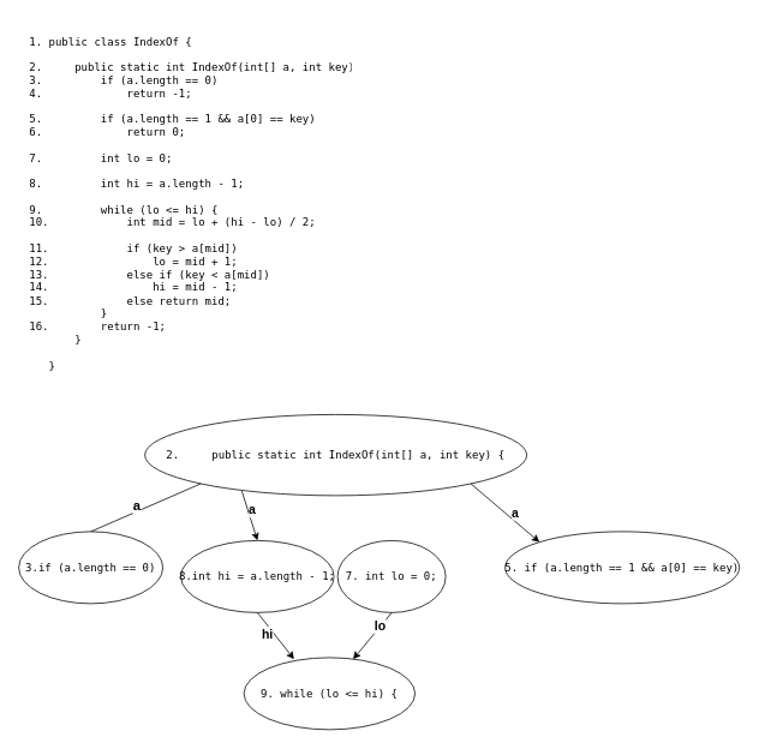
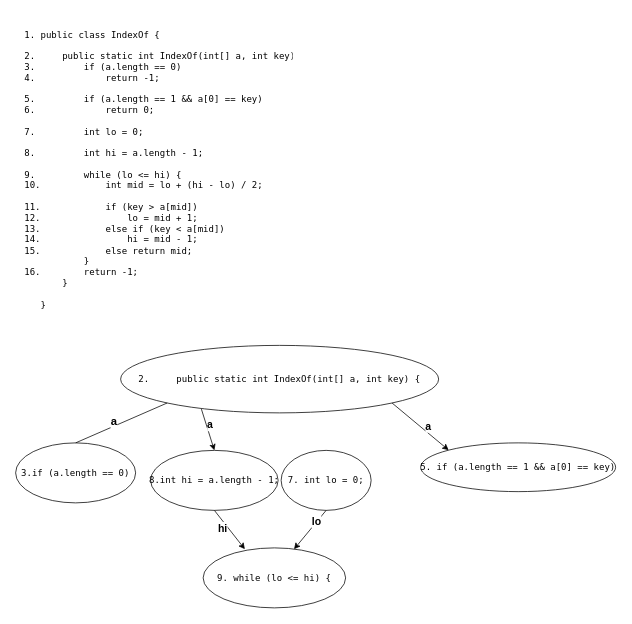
  <mxCell id="0" />
  <mxCell id="1" parent="0" />
  <mxCell id="2" value="&lt;pre id=&quot;yui_3_18_1_1_1743517991682_94&quot;&gt;&lt;code id=&quot;yui_3_18_1_1_1743517991682_99&quot; class=&quot;language-java&quot;&gt;1. public class IndexOf {&lt;br/&gt;&lt;br/&gt;2.     public static int IndexOf(int[] a, int key) {&lt;br/&gt;3.         if (a.length == 0)&lt;br/&gt;4.             return -1;&lt;br/&gt;&lt;br/&gt;5.         if (a.length == 1 &amp;amp;&amp;amp; a[0] == key)&lt;br/&gt;6.             return 0;&lt;br/&gt;&lt;br/&gt;7.         int lo = 0;&lt;br/&gt;&lt;br/&gt;8.         int hi = a.length - 1;&lt;br/&gt;&lt;br/&gt;9.         while (lo &amp;lt;= hi) {&lt;br/&gt;10.            int mid = lo + (hi - lo) / 2;&lt;br/&gt;&lt;br/&gt;11.            if (key &amp;gt; a[mid])&lt;br/&gt;12.                lo = mid + 1;&lt;br/&gt;13.            else if (key &amp;lt; a[mid])&lt;br/&gt;14.                hi = mid - 1;&lt;br/&gt;15.            else return mid;&lt;br/&gt;           }&lt;br/&gt;16.        return -1;&lt;br/&gt;       }&lt;br/&gt;&lt;br/&gt;   }&lt;/code&gt;&lt;/pre&gt;" style="text;html=1;whiteSpace=wrap;overflow=hidden;rounded=0;" vertex="1" parent="1"><mxGeometry x="30" y="20" width="360" height="430" as="geometry" /></mxCell>
  <mxCell id="3" value="&lt;pre id=&quot;yui_3_18_1_1_1743517991682_94&quot;&gt;&lt;code id=&quot;yui_3_18_1_1_1743517991682_99&quot; class=&quot;language-java&quot;&gt;2.     public static int IndexOf(int[] a, int key) {&lt;/code&gt;&lt;/pre&gt;" style="ellipse;whiteSpace=wrap;html=1;" vertex="1" parent="1"><mxGeometry x="160" y="460" width="424" height="90" as="geometry" /></mxCell>
  <mxCell id="4" value="&lt;pre id=&quot;yui_3_18_1_1_1743517991682_94&quot;&gt;&lt;code id=&quot;yui_3_18_1_1_1743517991682_99&quot; class=&quot;language-java&quot;&gt;3.if (a.length == 0)&lt;/code&gt;&lt;/pre&gt;" style="ellipse;whiteSpace=wrap;html=1;" vertex="1" parent="1"><mxGeometry y="590" width="160" height="80" as="geometry" x="20" /></mxCell>
  <mxCell id="5" value="" style="endArrow=none;html=1;rounded=0;exitX=0;exitY=1;exitDx=0;exitDy=0;entryX=0.5;entryY=0;entryDx=0;entryDy=0;" edge="1" parent="1" source="3" target="4"><mxGeometry width="50" height="50" relative="1" as="geometry"><mxPoint x="410" y="640" as="sourcePoint" /><mxPoint x="460" y="590" as="targetPoint" /></mxGeometry></mxCell>
  <mxCell id="6" value="a" style="edgeLabel;html=1;align=center;verticalAlign=middle;resizable=0;points=[];fontSize=15;fontStyle=1" vertex="1" connectable="0" parent="5"><mxGeometry x="0.174" y="-1" relative="1" as="geometry"><mxPoint y="-7" as="offset" /></mxGeometry></mxCell>
- <mxCell id="7" value="&lt;pre id=&quot;yui_3_18_1_1_1743517991682_94&quot;&gt;&lt;code id=&quot;yui_3_18_1_1_1743517991682_99&quot; class=&quot;language-java&quot;&gt;5. if (a.length == 1 &amp;amp;&amp;amp; a[0] == key)&lt;/code&gt;&lt;/pre&gt;" style="ellipse;whiteSpace=wrap;html=1;" vertex="1" parent="1"><mxGeometry x="560" y="590" width="260" height="80" as="geometry" /></mxCell>
+ <mxCell id="7" value="&lt;pre id=&quot;yui_3_18_1_1_1743517991682_94&quot;&gt;&lt;code id=&quot;yui_3_18_1_1_1743517991682_99&quot; class=&quot;language-java&quot;&gt;5. if (a.length == 1 &amp;amp;&amp;amp; a[0] == key)&lt;/code&gt;&lt;/pre&gt;" style="ellipse;whiteSpace=wrap;html=1;" vertex="1" parent="1"><mxGeometry x="560" y="590" width="260" height="65" as="geometry" /></mxCell>
  <mxCell id="8" value="" style="endArrow=classic;html=1;rounded=0;exitX=1;exitY=1;exitDx=0;exitDy=0;entryX=0;entryY=0;entryDx=0;entryDy=0;" edge="1" parent="1" source="3" target="7"><mxGeometry width="50" height="50" relative="1" as="geometry"><mxPoint x="330" y="460" as="sourcePoint" /><mxPoint x="380" y="410" as="targetPoint" /></mxGeometry></mxCell>
  <mxCell id="9" value="&lt;b&gt;&lt;font style=&quot;font-size: 14px;&quot;&gt;a&lt;/font&gt;&lt;/b&gt;" style="edgeLabel;html=1;align=center;verticalAlign=middle;resizable=0;points=[];" vertex="1" connectable="0" parent="8"><mxGeometry x="-0.065" y="-2" relative="1" as="geometry"><mxPoint x="14" as="offset" /></mxGeometry></mxCell>
  <mxCell id="10" value="&lt;pre id=&quot;yui_3_18_1_1_1743517991682_94&quot;&gt;&lt;code id=&quot;yui_3_18_1_1_1743517991682_99&quot; class=&quot;language-java&quot;&gt;7. int lo = 0;&lt;/code&gt;&lt;/pre&gt;" style="ellipse;whiteSpace=wrap;html=1;" vertex="1" parent="1"><mxGeometry x="374" y="600" width="120" height="80" as="geometry" /></mxCell>
  <mxCell id="11" value="&lt;pre id=&quot;yui_3_18_1_1_1743517991682_94&quot;&gt;&lt;code id=&quot;yui_3_18_1_1_1743517991682_99&quot; class=&quot;language-java&quot;&gt;8.int hi = a.length - 1;&lt;/code&gt;&lt;/pre&gt;" style="ellipse;whiteSpace=wrap;html=1;" vertex="1" parent="1"><mxGeometry x="200" y="600" width="170" height="80" as="geometry" /></mxCell>
  <mxCell id="12" value="" style="endArrow=classic;html=1;rounded=0;exitX=0.254;exitY=0.944;exitDx=0;exitDy=0;exitPerimeter=0;entryX=0.5;entryY=0;entryDx=0;entryDy=0;" edge="1" parent="1" source="3" target="11"><mxGeometry width="50" height="50" relative="1" as="geometry"><mxPoint x="210" y="460" as="sourcePoint" /><mxPoint x="260" y="410" as="targetPoint" /></mxGeometry></mxCell>
  <mxCell id="13" value="&lt;b&gt;&lt;font style=&quot;font-size: 14px;&quot;&gt;a&lt;/font&gt;&lt;/b&gt;" style="edgeLabel;html=1;align=center;verticalAlign=middle;resizable=0;points=[];" vertex="1" connectable="0" parent="12"><mxGeometry x="-0.188" y="4" relative="1" as="geometry"><mxPoint as="offset" /></mxGeometry></mxCell>
  <mxCell id="14" value="&lt;pre id=&quot;yui_3_18_1_1_1743517991682_94&quot;&gt;&lt;code id=&quot;yui_3_18_1_1_1743517991682_99&quot; class=&quot;language-java&quot;&gt;9. while (lo &amp;lt;= hi) {&lt;/code&gt;&lt;/pre&gt;" style="ellipse;whiteSpace=wrap;html=1;" vertex="1" parent="1"><mxGeometry x="270" y="730" width="190" height="80" as="geometry" /></mxCell>
  <mxCell id="15" value="" style="endArrow=classic;html=1;rounded=0;exitX=0.5;exitY=1;exitDx=0;exitDy=0;entryX=0.293;entryY=0.022;entryDx=0;entryDy=0;entryPerimeter=0;" edge="1" parent="1" source="11" target="14"><mxGeometry width="50" height="50" relative="1" as="geometry"><mxPoint x="340" y="570" as="sourcePoint" /><mxPoint x="390" y="520" as="targetPoint" /></mxGeometry></mxCell>
  <mxCell id="16" value="hi" style="edgeLabel;html=1;align=center;verticalAlign=middle;resizable=0;points=[];fontStyle=1;fontSize=14;" vertex="1" connectable="0" parent="15"><mxGeometry x="-0.244" y="-6" relative="1" as="geometry"><mxPoint as="offset" /></mxGeometry></mxCell>
  <mxCell id="17" value="" style="endArrow=classic;html=1;rounded=0;exitX=0.5;exitY=1;exitDx=0;exitDy=0;entryX=0.638;entryY=0.022;entryDx=0;entryDy=0;entryPerimeter=0;" edge="1" parent="1" source="10" target="14"><mxGeometry width="50" height="50" relative="1" as="geometry"><mxPoint x="340" y="570" as="sourcePoint" /><mxPoint x="390" y="520" as="targetPoint" /></mxGeometry></mxCell>
  <mxCell id="18" value="&lt;b&gt;&lt;font style=&quot;font-size: 14px;&quot;&gt;lo&lt;/font&gt;&lt;/b&gt;" style="edgeLabel;html=1;align=center;verticalAlign=middle;resizable=0;points=[];" vertex="1" connectable="0" parent="17"><mxGeometry x="-0.39" y="-1" relative="1" as="geometry"><mxPoint as="offset" /></mxGeometry></mxCell>
